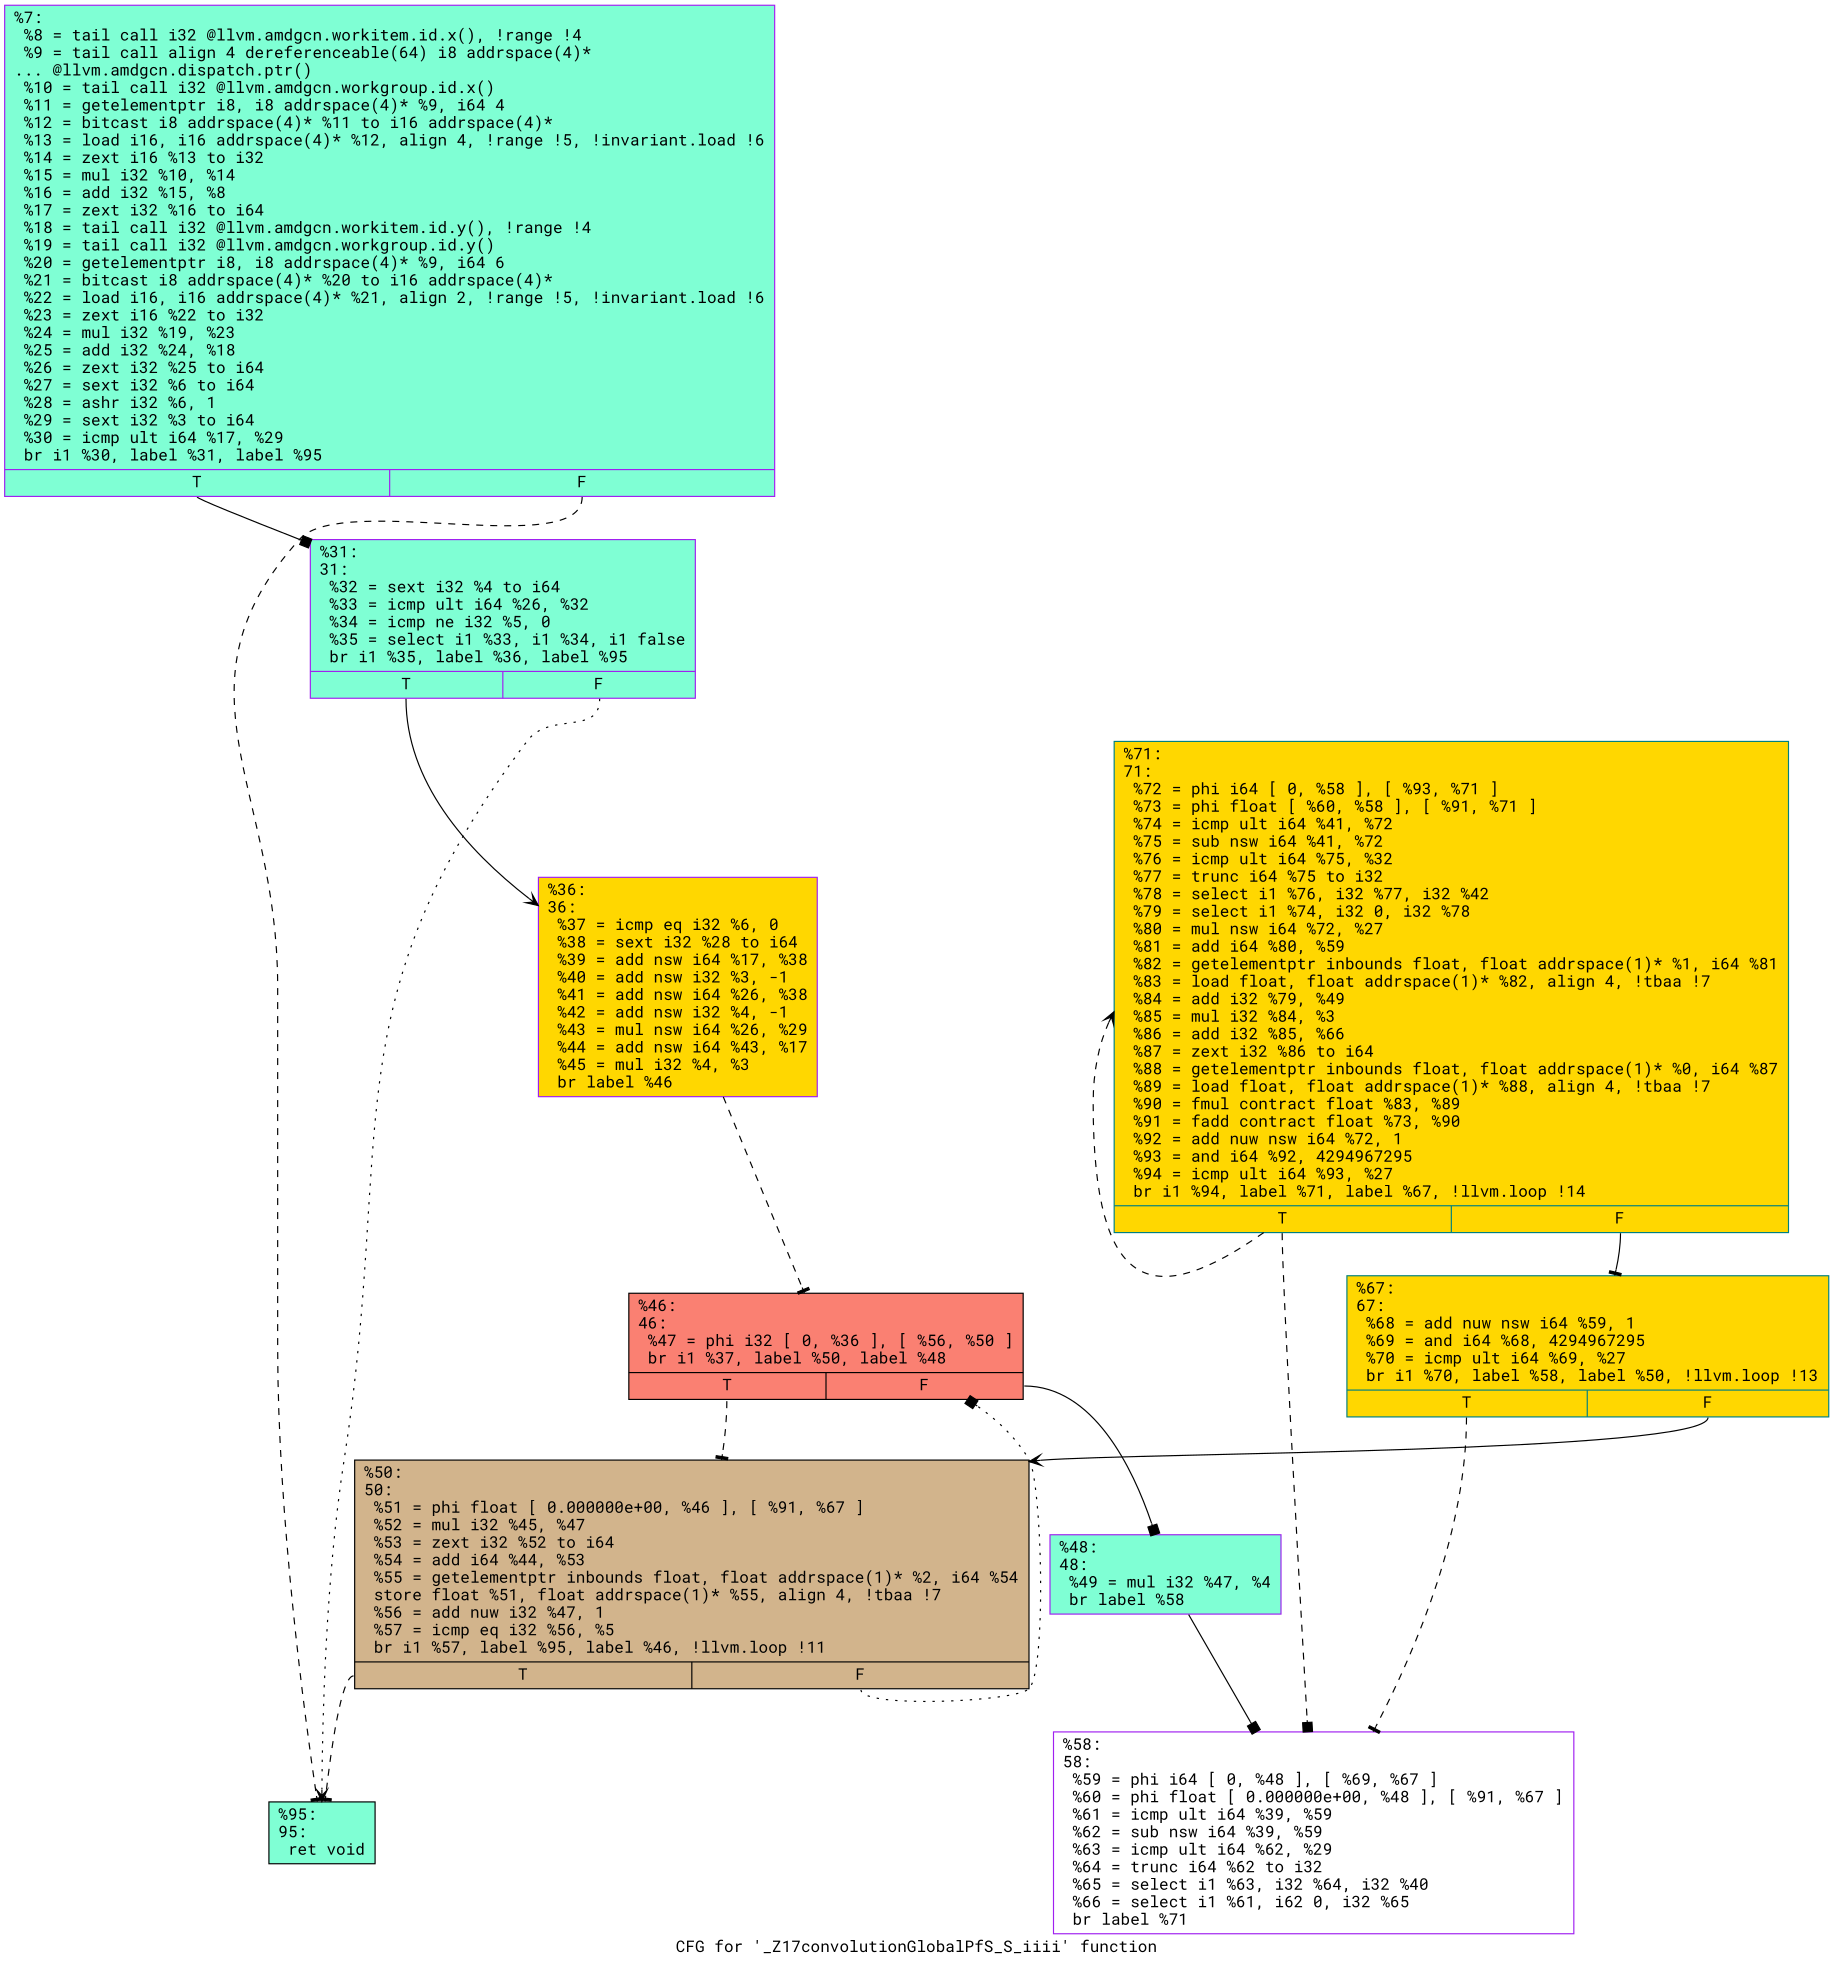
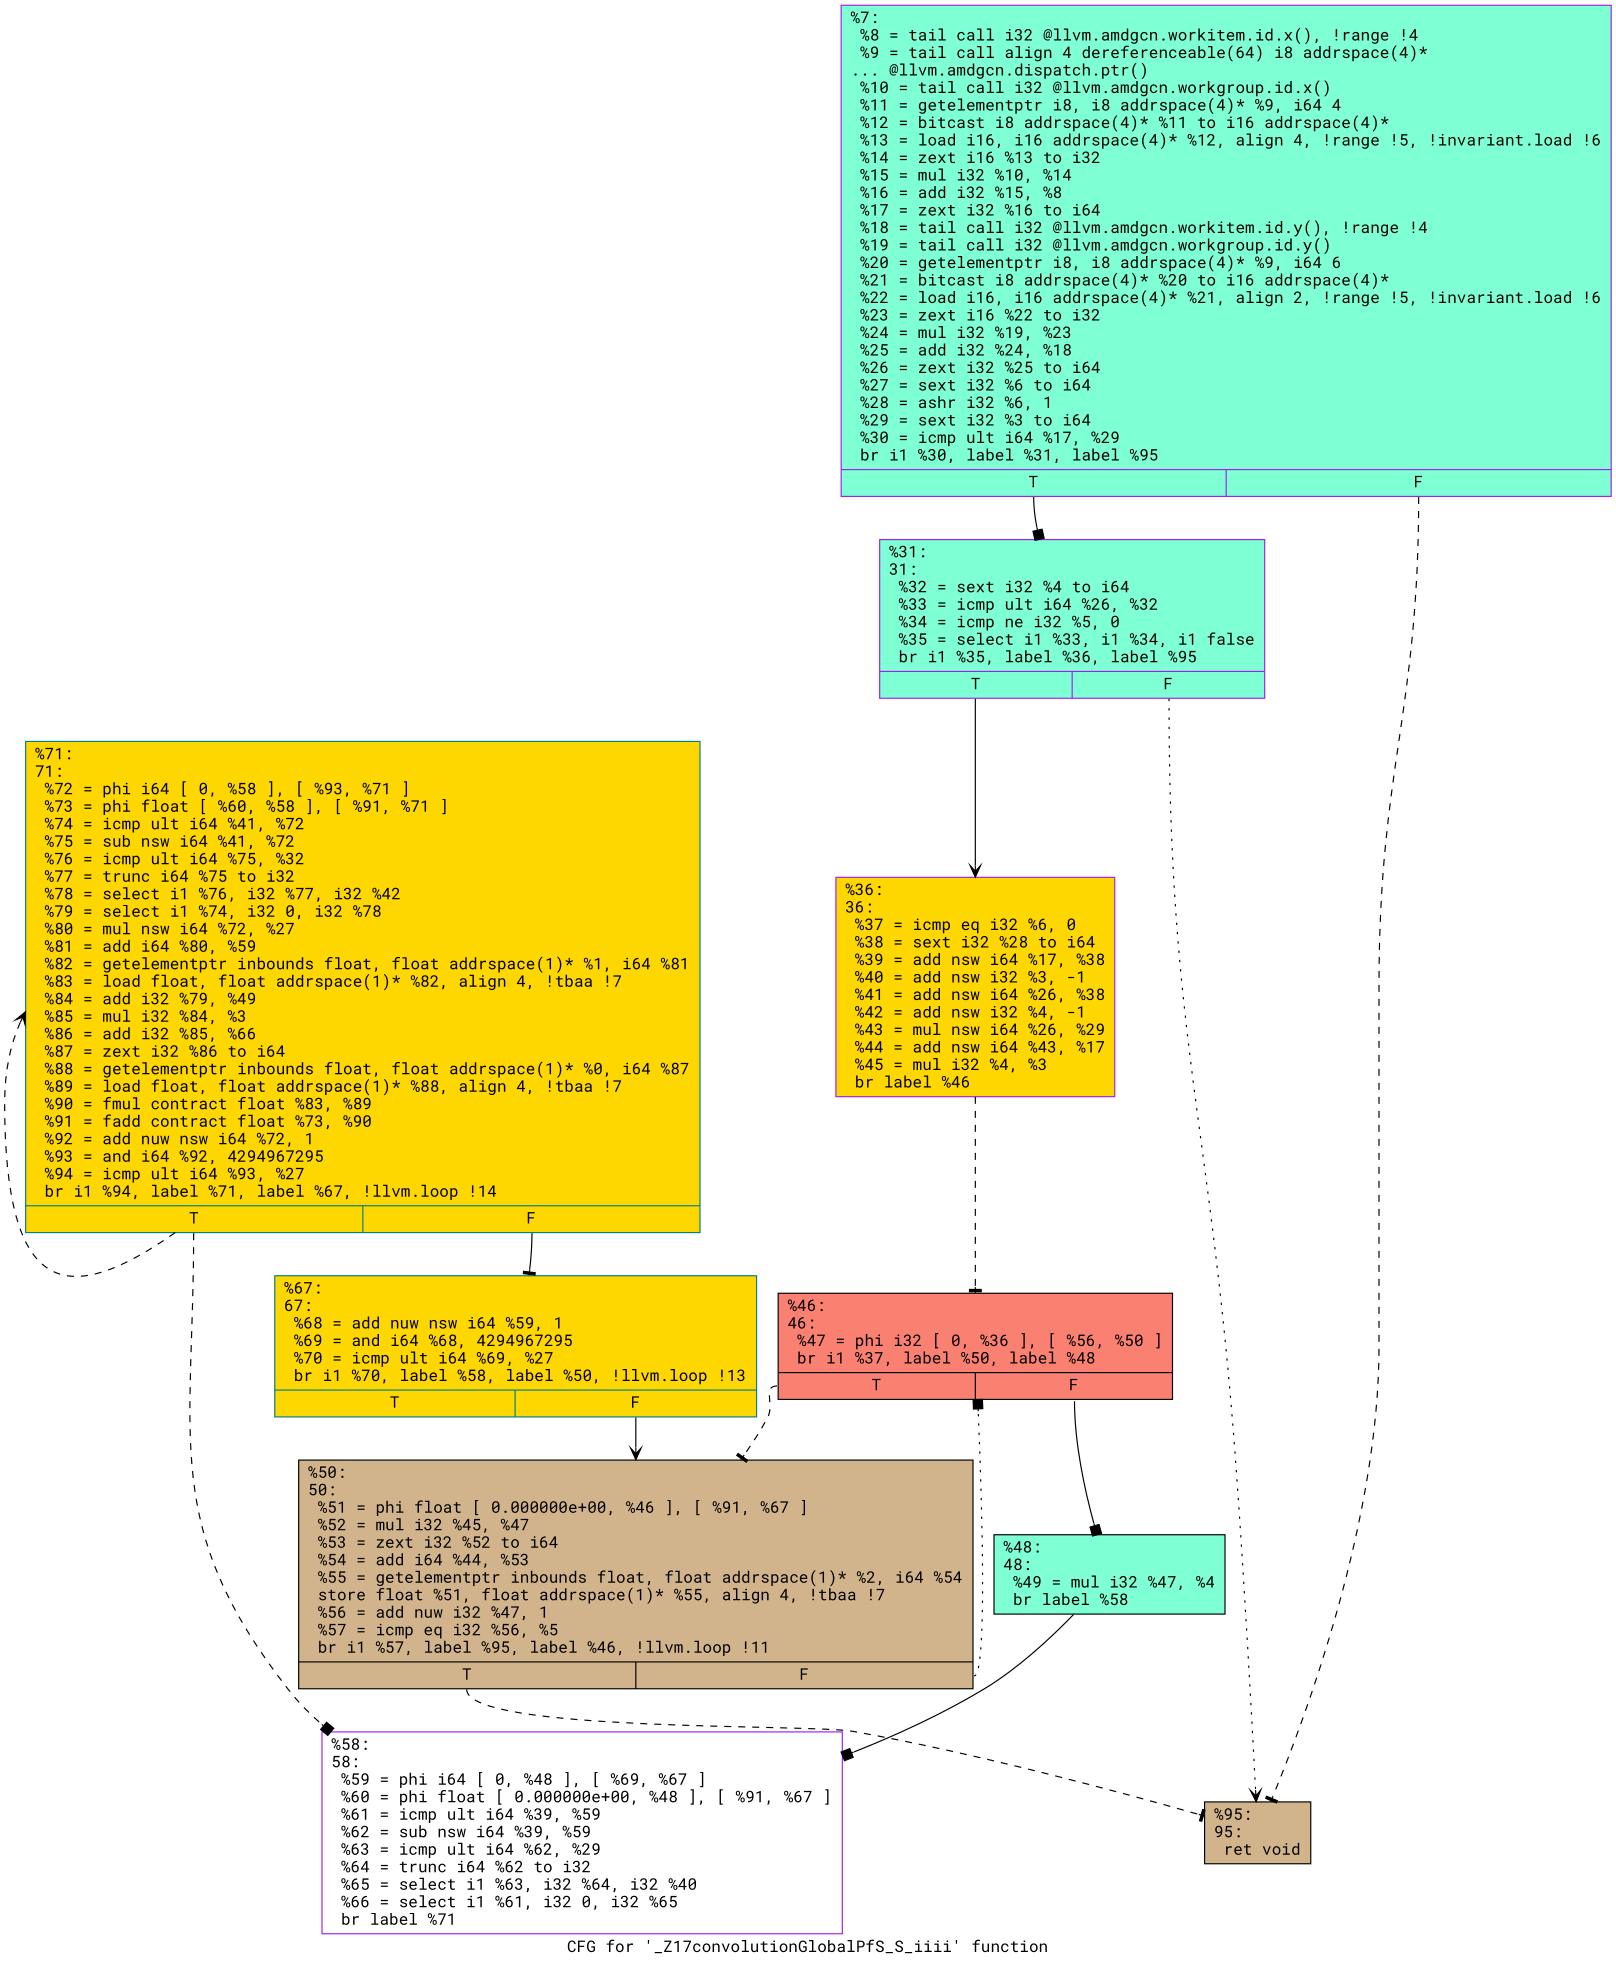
  digraph {
    fontname="Roboto Mono"
    label="CFG for '_Z17convolutionGlobalPfS_S_iiii' function"
    node [color=purple fillcolor=aquamarine fontname="Roboto Mono" shape=record style=filled]
    edge [arrowhead=tee fontname="Roboto Mono" style=dashed tailport=s0]
    n1 [label="{%7:\l  %8 = tail call i32 @llvm.amdgcn.workitem.id.x(), !range !4\l  %9 = tail call align 4 dereferenceable(64) i8 addrspace(4)*\l... @llvm.amdgcn.dispatch.ptr()\l  %10 = tail call i32 @llvm.amdgcn.workgroup.id.x()\l  %11 = getelementptr i8, i8 addrspace(4)* %9, i64 4\l  %12 = bitcast i8 addrspace(4)* %11 to i16 addrspace(4)*\l  %13 = load i16, i16 addrspace(4)* %12, align 4, !range !5, !invariant.load !6\l  %14 = zext i16 %13 to i32\l  %15 = mul i32 %10, %14\l  %16 = add i32 %15, %8\l  %17 = zext i32 %16 to i64\l  %18 = tail call i32 @llvm.amdgcn.workitem.id.y(), !range !4\l  %19 = tail call i32 @llvm.amdgcn.workgroup.id.y()\l  %20 = getelementptr i8, i8 addrspace(4)* %9, i64 6\l  %21 = bitcast i8 addrspace(4)* %20 to i16 addrspace(4)*\l  %22 = load i16, i16 addrspace(4)* %21, align 2, !range !5, !invariant.load !6\l  %23 = zext i16 %22 to i32\l  %24 = mul i32 %19, %23\l  %25 = add i32 %24, %18\l  %26 = zext i32 %25 to i64\l  %27 = sext i32 %6 to i64\l  %28 = ashr i32 %6, 1\l  %29 = sext i32 %3 to i64\l  %30 = icmp ult i64 %17, %29\l  br i1 %30, label %31, label %95\l|{<s0>T|<s1>F}}"]
    n2 [label="{%31:\l31:                                               \l  %32 = sext i32 %4 to i64\l  %33 = icmp ult i64 %26, %32\l  %34 = icmp ne i32 %5, 0\l  %35 = select i1 %33, i1 %34, i1 false\l  br i1 %35, label %36, label %95\l|{<s0>T|<s1>F}}"]
-   n3 [color=black label="{%95:\l95:                                               \l  ret void\l}"]
+   n3 [color=black fillcolor=tan label="{%95:\l95:                                               \l  ret void\l}"]
    n4 [fillcolor=gold label="{%36:\l36:                                               \l  %37 = icmp eq i32 %6, 0\l  %38 = sext i32 %28 to i64\l  %39 = add nsw i64 %17, %38\l  %40 = add nsw i32 %3, -1\l  %41 = add nsw i64 %26, %38\l  %42 = add nsw i32 %4, -1\l  %43 = mul nsw i64 %26, %29\l  %44 = add nsw i64 %43, %17\l  %45 = mul i32 %4, %3\l  br label %46\l}"]
    n5 [color=black fillcolor=salmon label="{%46:\l46:                                               \l  %47 = phi i32 [ 0, %36 ], [ %56, %50 ]\l  br i1 %37, label %50, label %48\l|{<s0>T|<s1>F}}"]
    n6 [color=black fillcolor=tan label="{%50:\l50:                                               \l  %51 = phi float [ 0.000000e+00, %46 ], [ %91, %67 ]\l  %52 = mul i32 %45, %47\l  %53 = zext i32 %52 to i64\l  %54 = add i64 %44, %53\l  %55 = getelementptr inbounds float, float addrspace(1)* %2, i64 %54\l  store float %51, float addrspace(1)* %55, align 4, !tbaa !7\l  %56 = add nuw i32 %47, 1\l  %57 = icmp eq i32 %56, %5\l  br i1 %57, label %95, label %46, !llvm.loop !11\l|{<s0>T|<s1>F}}"]
-   n7 [label="{%48:\l48:                                               \l  %49 = mul i32 %47, %4\l  br label %58\l}"]
-   n8 [fillcolor=white label="{%58:\l58:                                               \l  %59 = phi i64 [ 0, %48 ], [ %69, %67 ]\l  %60 = phi float [ 0.000000e+00, %48 ], [ %91, %67 ]\l  %61 = icmp ult i64 %39, %59\l  %62 = sub nsw i64 %39, %59\l  %63 = icmp ult i64 %62, %29\l  %64 = trunc i64 %62 to i32\l  %65 = select i1 %63, i32 %64, i32 %40\l  %66 = select i1 %61, i62 0, i32 %65\l  br label %71\l}"]
+   n7 [color=black label="{%48:\l48:                                               \l  %49 = mul i32 %47, %4\l  br label %58\l}"]
+   n8 [fillcolor=white label="{%58:\l58:                                               \l  %59 = phi i64 [ 0, %48 ], [ %69, %67 ]\l  %60 = phi float [ 0.000000e+00, %48 ], [ %91, %67 ]\l  %61 = icmp ult i64 %39, %59\l  %62 = sub nsw i64 %39, %59\l  %63 = icmp ult i64 %62, %29\l  %64 = trunc i64 %62 to i32\l  %65 = select i1 %63, i32 %64, i32 %40\l  %66 = select i1 %61, i32 0, i32 %65\l  br label %71\l}"]
    n9 [color=teal fillcolor=gold label="{%71:\l71:                                               \l  %72 = phi i64 [ 0, %58 ], [ %93, %71 ]\l  %73 = phi float [ %60, %58 ], [ %91, %71 ]\l  %74 = icmp ult i64 %41, %72\l  %75 = sub nsw i64 %41, %72\l  %76 = icmp ult i64 %75, %32\l  %77 = trunc i64 %75 to i32\l  %78 = select i1 %76, i32 %77, i32 %42\l  %79 = select i1 %74, i32 0, i32 %78\l  %80 = mul nsw i64 %72, %27\l  %81 = add i64 %80, %59\l  %82 = getelementptr inbounds float, float addrspace(1)* %1, i64 %81\l  %83 = load float, float addrspace(1)* %82, align 4, !tbaa !7\l  %84 = add i32 %79, %49\l  %85 = mul i32 %84, %3\l  %86 = add i32 %85, %66\l  %87 = zext i32 %86 to i64\l  %88 = getelementptr inbounds float, float addrspace(1)* %0, i64 %87\l  %89 = load float, float addrspace(1)* %88, align 4, !tbaa !7\l  %90 = fmul contract float %83, %89\l  %91 = fadd contract float %73, %90\l  %92 = add nuw nsw i64 %72, 1\l  %93 = and i64 %92, 4294967295\l  %94 = icmp ult i64 %93, %27\l  br i1 %94, label %71, label %67, !llvm.loop !14\l|{<s0>T|<s1>F}}"]
    n10 [color=teal fillcolor=gold label="{%67:\l67:                                               \l  %68 = add nuw nsw i64 %59, 1\l  %69 = and i64 %68, 4294967295\l  %70 = icmp ult i64 %69, %27\l  br i1 %70, label %58, label %50, !llvm.loop !13\l|{<s0>T|<s1>F}}"]
    n1 -> n2 [arrowhead=box style=solid]
    n1 -> n3 [tailport=s1]
    n2 -> n3 [arrowhead=vee style=dotted tailport=s1]
    n2 -> n4 [arrowhead=vee style=solid]
    n4 -> n5
    n5 -> n6
    n5 -> n7 [arrowhead=box style=solid tailport=s1]
    n6 -> n3
    n6 -> n5 [arrowhead=box style=dotted tailport=s1]
    n7 -> n8 [arrowhead=box style=solid]
    n9 -> n8 [arrowhead=box]
    n9 -> n9 [arrowhead=vee]
    n9 -> n10 [style=solid tailport=s1]
    n10 -> n6 [arrowhead=vee style=solid tailport=s1]
-   n10 -> n8
  }
